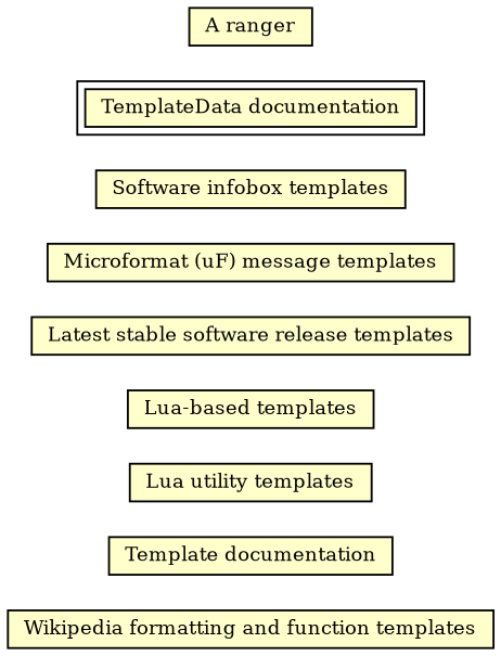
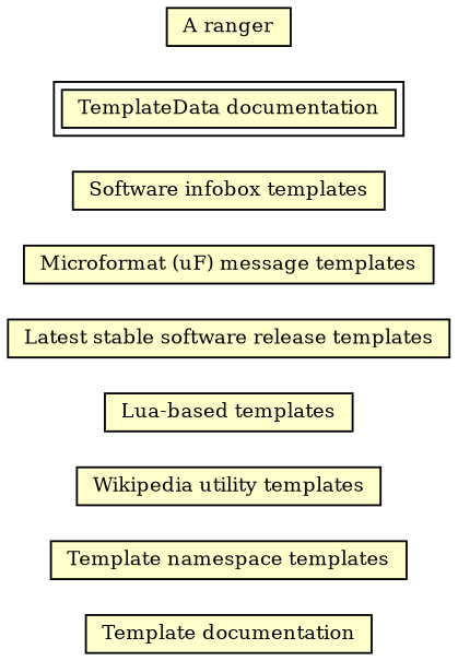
  digraph {
    rankdir=LR
    node [color="#00000" fillcolor="#FFFFCC" font="Helvetica-Bold" fontsize=10 peripheries=1 shape=box style=filled]
-   n1 [height=0 label="Wikipedia formatting and function templates"]
    n2 [height=0 label="Template documentation"]
-   n4 [height=0 label="Lua utility templates"]
+   n3 [height=0 label="Template namespace templates"]
+   n4 [height=0 label="Wikipedia utility templates"]
    n5 [height=0 label="Lua-based templates"]
    n6 [height=0 label="Latest stable software release templates"]
    n7 [height=0 label="Microformat (uF) message templates"]
    n8 [height=0 label="Software infobox templates"]
    n9 [height=0 label="TemplateData documentation" peripheries=2]
    n10 [height=0 label="A ranger"]
  }
